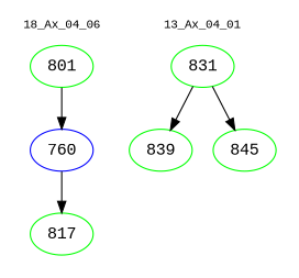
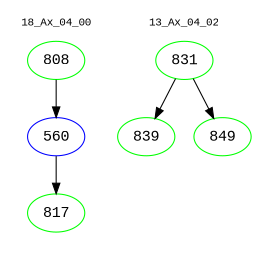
  digraph {
    fontname="Liberation Mono"
    node [color=green fontname="Liberation Mono"]
    edge [color=black fontname="Liberation Mono"]
-   n1 [label=801]
-   n2 [color=blue label=760]
+   n1 [label=808]
+   n2 [color=blue label=560]
    n3 [label=817]
    n4 [label=839]
    n5 [label=831]
-   n6 [label=845]
+   n6 [label=849]
    subgraph cluster_1 {
      color=white
      fontsize=10
-     label="18_Ax_04_06"
+     label="18_Ax_04_00"
      n1
      n2
      n3
    }
    subgraph cluster_2 {
      color=white
      fontsize=10
-     label="13_Ax_04_01"
+     label="13_Ax_04_02"
      n4
      n5
      n6
    }
    n1 -> n2
    n2 -> n3
    n5 -> n4
    n5 -> n6
  }
